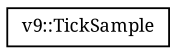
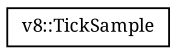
  digraph {
    rankdir=TB
    fontname="Noto Serif"
-   n1 [color=black fillcolor=white fontname="Noto Serif" fontsize=10 height=0.2 label="v9::TickSample" shape=record style=filled width=0.4]
+   n1 [color=black fillcolor=white fontname="Noto Serif" fontsize=10 height=0.2 label="v8::TickSample" shape=record style=filled width=0.4]
  }
